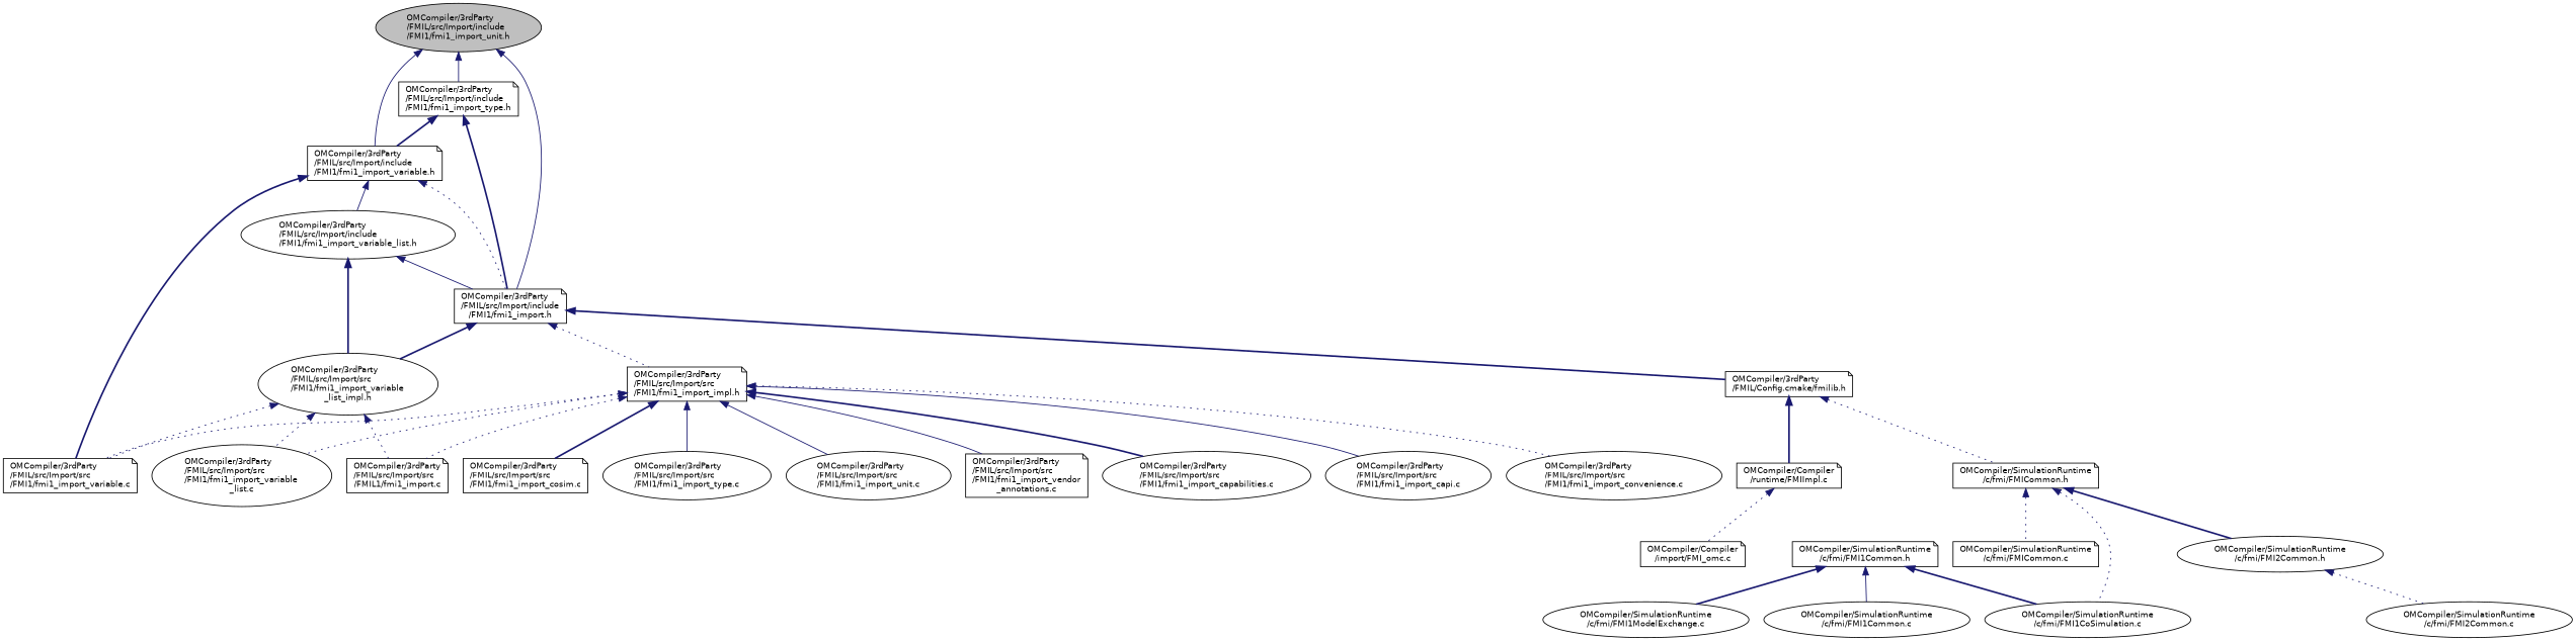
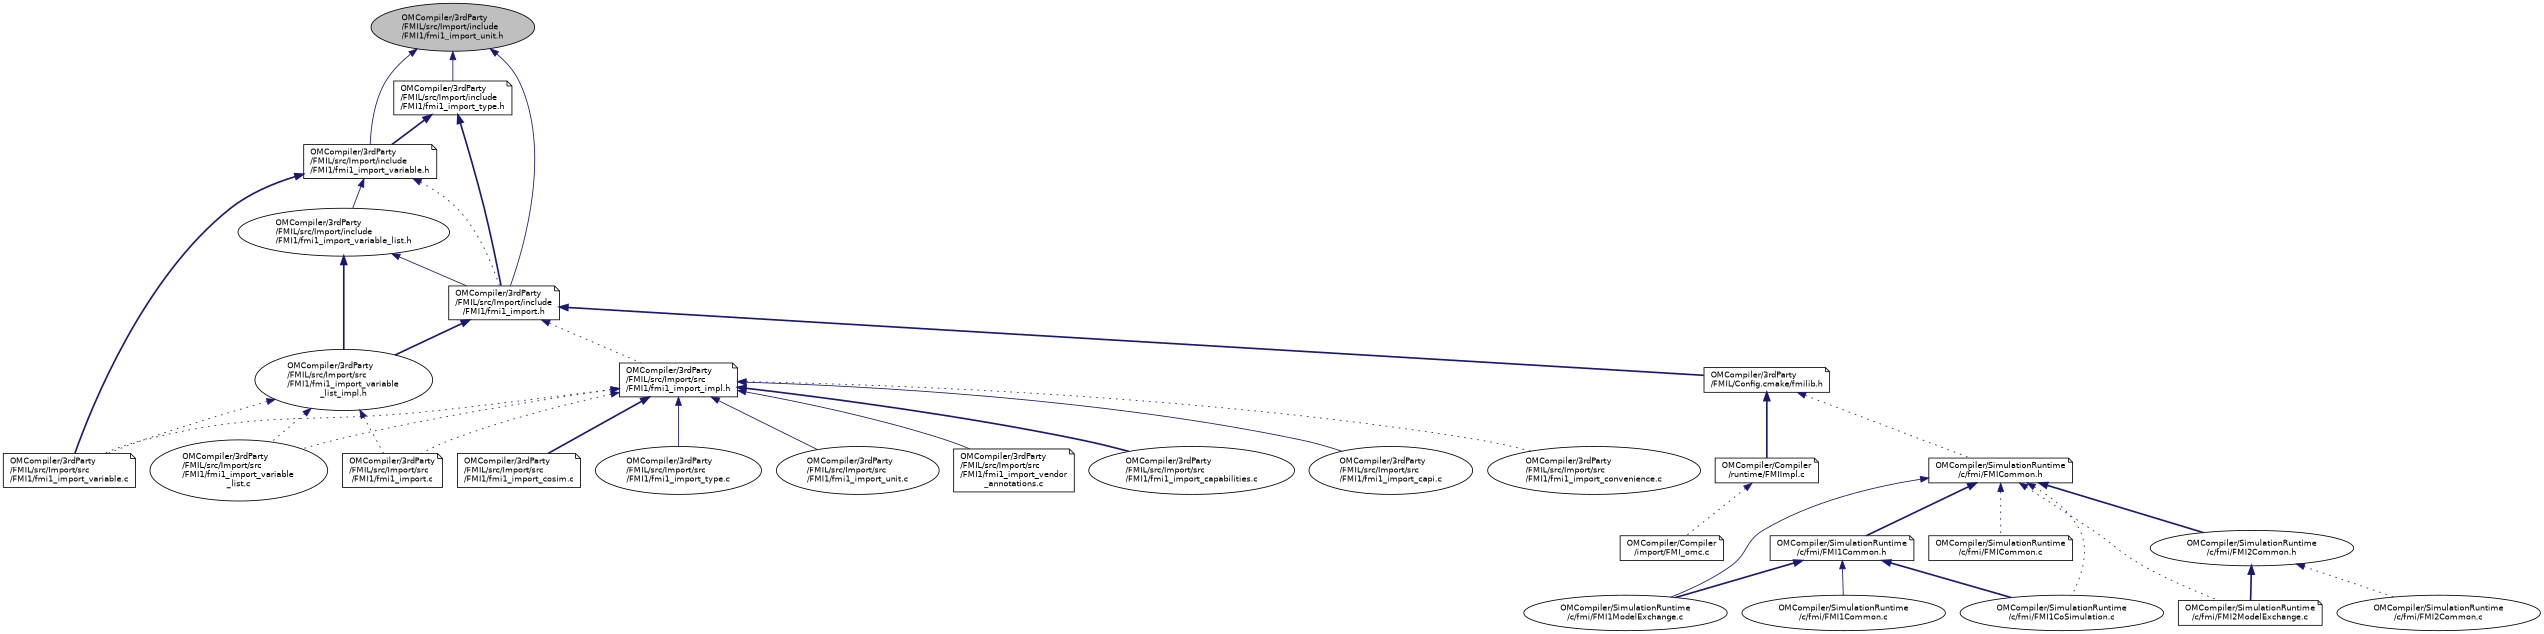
  digraph {
    fontname="DejaVu Sans"
    node [color=black fillcolor=white fontname="DejaVu Sans" fontsize=10 shape=note style=filled]
    edge [color=midnightblue dir=back fontname="DejaVu Sans" fontsize=10 labelfontname=Helvetica labelfontsize=10 style=dotted]
    n1 [fillcolor=grey75 fontcolor=black height=0.2 label="OMCompiler/3rdParty\l/FMIL/src/Import/include\l/FMI1/fmi1_import_unit.h" shape=ellipse width=0.4]
    n2 [height=0.2 label="OMCompiler/3rdParty\l/FMIL/src/Import/include\l/FMI1/fmi1_import_type.h" width=0.4]
    n3 [height=0.2 label="OMCompiler/3rdParty\l/FMIL/src/Import/include\l/FMI1/fmi1_import.h" width=0.4]
    n4 [height=0.2 label="OMCompiler/3rdParty\l/FMIL/src/Import/include\l/FMI1/fmi1_import_variable.h" width=0.4]
    n5 [height=0.2 label="OMCompiler/3rdParty\l/FMIL/Config.cmake/fmilib.h" width=0.4]
    n6 [height=0.2 label="OMCompiler/3rdParty\l/FMIL/src/Import/src\l/FMI1/fmi1_import_impl.h" width=0.4]
    n7 [height=0.2 label="OMCompiler/3rdParty\l/FMIL/src/Import/src\l/FMI1/fmi1_import_variable\l_list_impl.h" shape=ellipse width=0.4]
    n8 [height=0.2 label="OMCompiler/3rdParty\l/FMIL/src/Import/src\l/FMI1/fmi1_import_variable.c" width=0.4]
    n9 [height=0.2 label="OMCompiler/3rdParty\l/FMIL/src/Import/include\l/FMI1/fmi1_import_variable_list.h" shape=ellipse width=0.4]
    n10 [height=0.2 label="OMCompiler/Compiler\l/runtime/FMIImpl.c" width=0.4]
    n11 [height=0.2 label="OMCompiler/SimulationRuntime\l/c/fmi/FMICommon.h" width=0.4]
-   n12 [height=0.2 label="OMCompiler/3rdParty\l/FMIL/src/Import/src\l/FMIL1/fmi1_import.c" width=0.4]
+   n12 [height=0.2 label="OMCompiler/3rdParty\l/FMIL/src/Import/src\l/FMI1/fmi1_import.c" width=0.4]
    n13 [height=0.2 label="OMCompiler/3rdParty\l/FMIL/src/Import/src\l/FMI1/fmi1_import_capabilities.c" shape=ellipse width=0.4]
    n14 [height=0.2 label="OMCompiler/3rdParty\l/FMIL/src/Import/src\l/FMI1/fmi1_import_capi.c" shape=ellipse width=0.4]
    n15 [height=0.2 label="OMCompiler/3rdParty\l/FMIL/src/Import/src\l/FMI1/fmi1_import_convenience.c" shape=ellipse width=0.4]
    n16 [height=0.2 label="OMCompiler/3rdParty\l/FMIL/src/Import/src\l/FMI1/fmi1_import_cosim.c" width=0.4]
    n17 [height=0.2 label="OMCompiler/3rdParty\l/FMIL/src/Import/src\l/FMI1/fmi1_import_type.c" shape=ellipse width=0.4]
    n18 [height=0.2 label="OMCompiler/3rdParty\l/FMIL/src/Import/src\l/FMI1/fmi1_import_unit.c" shape=ellipse width=0.4]
    n19 [height=0.2 label="OMCompiler/3rdParty\l/FMIL/src/Import/src\l/FMI1/fmi1_import_variable\l_list.c" shape=ellipse width=0.4]
    n20 [height=0.2 label="OMCompiler/3rdParty\l/FMIL/src/Import/src\l/FMI1/fmi1_import_vendor\l_annotations.c" width=0.4]
    n21 [height=0.2 label="OMCompiler/Compiler\l/import/FMI_omc.c" width=0.4]
    n22 [height=0.2 label="OMCompiler/SimulationRuntime\l/c/fmi/FMI1Common.h" width=0.4]
    n23 [height=0.2 label="OMCompiler/SimulationRuntime\l/c/fmi/FMI1CoSimulation.c" shape=ellipse width=0.4]
    n24 [height=0.2 label="OMCompiler/SimulationRuntime\l/c/fmi/FMI1ModelExchange.c" shape=ellipse width=0.4]
    n25 [height=0.2 label="OMCompiler/SimulationRuntime\l/c/fmi/FMI2Common.h" shape=ellipse width=0.4]
+   n26 [height=0.2 label="OMCompiler/SimulationRuntime\l/c/fmi/FMI2ModelExchange.c" width=0.4]
    n27 [height=0.2 label="OMCompiler/SimulationRuntime\l/c/fmi/FMICommon.c" width=0.4]
    n28 [height=0.2 label="OMCompiler/SimulationRuntime\l/c/fmi/FMI1Common.c" shape=ellipse width=0.4]
    n29 [height=0.2 label="OMCompiler/SimulationRuntime\l/c/fmi/FMI2Common.c" shape=ellipse width=0.4]
    n1 -> n2 [style=solid]
    n1 -> n3 [style=solid]
    n1 -> n4 [style=solid]
    n2 -> n3 [style=bold]
    n2 -> n4 [style=bold]
    n3 -> n5 [style=bold]
    n3 -> n6
    n3 -> n7 [style=bold]
    n4 -> n3
    n4 -> n8 [style=bold]
    n4 -> n9 [style=solid]
    n5 -> n10 [style=bold]
    n5 -> n11
    n6 -> n8
    n6 -> n12
    n6 -> n13 [style=bold]
    n6 -> n14 [style=solid]
    n6 -> n15
    n6 -> n16 [style=bold]
    n6 -> n17 [style=solid]
    n6 -> n18 [style=solid]
    n6 -> n19
    n6 -> n20 [style=solid]
    n7 -> n8
    n7 -> n12
    n7 -> n19
    n9 -> n3 [style=solid]
    n9 -> n7 [style=bold]
    n10 -> n21
+   n11 -> n22 [style=bold]
    n11 -> n23
+   n11 -> n24 [style=solid]
    n11 -> n25 [style=bold]
+   n11 -> n26
    n11 -> n27
    n22 -> n23 [style=bold]
    n22 -> n24 [style=bold]
    n22 -> n28 [style=solid]
+   n25 -> n26 [style=bold]
    n25 -> n29
  }
